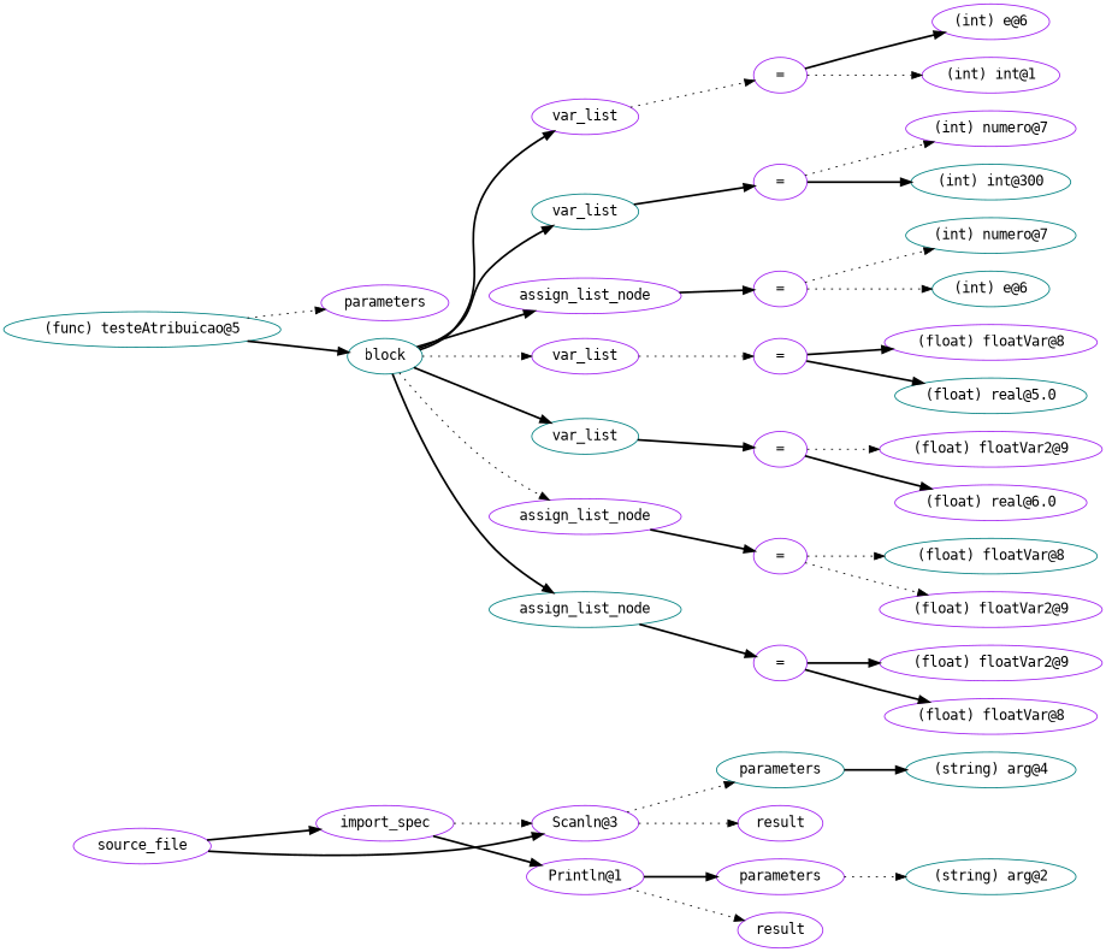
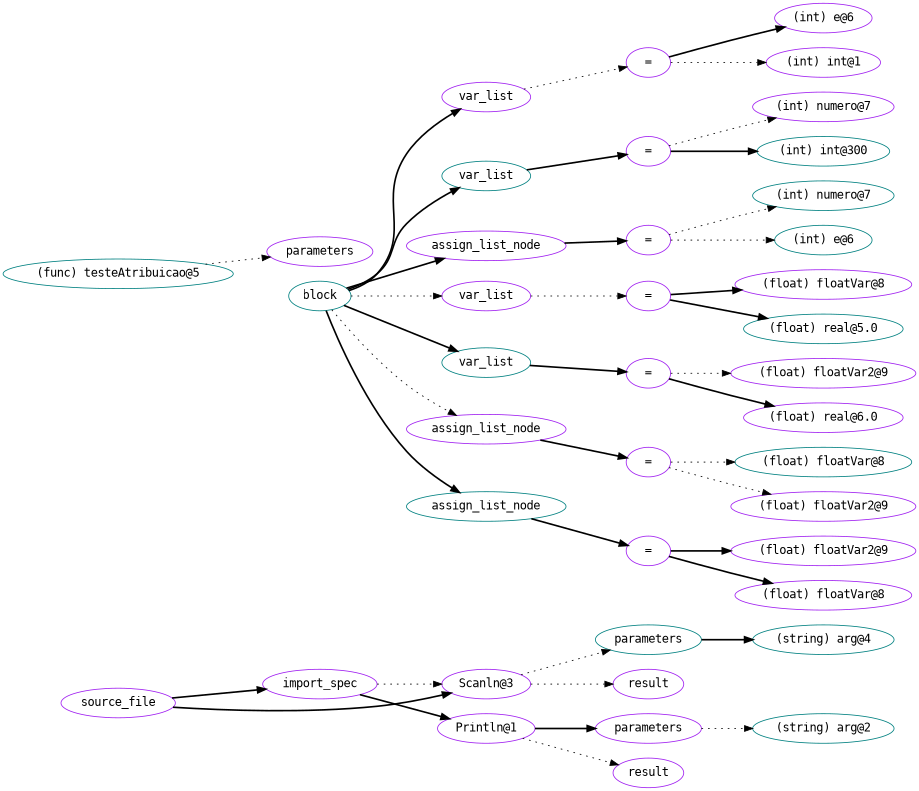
  digraph {
    fontname="DejaVu Sans Mono"
    ordering=out
    rankdir=LR
    node [color=purple fontname="DejaVu Sans Mono"]
    edge [fontname="DejaVu Sans Mono" style=bold]
    n1 [label=source_file]
    n2 [label=import_spec]
    n3 [label="Scanln@3"]
    n4 [label="Println@1"]
    n5 [color=teal label="(func) testeAtribuicao@5"]
    n6 [label=parameters]
    n7 [color=teal label=block]
    n8 [label=parameters]
    n9 [label=result]
    n10 [color=teal label=parameters]
    n11 [label=result]
    n12 [color=teal label="(string) arg@2"]
    n13 [color=teal label="(string) arg@4"]
    n14 [label=var_list]
    n15 [color=teal label=var_list]
    n16 [label=assign_list_node]
    n17 [label=var_list]
    n18 [color=teal label=var_list]
    n19 [label=assign_list_node]
    n20 [color=teal label=assign_list_node]
    n21 [label="="]
    n22 [label="="]
    n23 [label="="]
    n24 [label="="]
    n25 [label="="]
    n26 [label="="]
    n27 [label="="]
    n28 [label="(int) e@6"]
    n29 [label="(int) int@1"]
    n30 [label="(int) numero@7"]
    n31 [color=teal label="(int) int@300"]
    n32 [color=teal label="(int) numero@7"]
    n33 [color=teal label="(int) e@6"]
    n34 [label="(float) floatVar@8"]
    n35 [color=teal label="(float) real@5.0"]
    n36 [label="(float) floatVar2@9"]
    n37 [label="(float) real@6.0"]
    n38 [color=teal label="(float) floatVar@8"]
    n39 [label="(float) floatVar2@9"]
    n40 [label="(float) floatVar2@9"]
    n41 [label="(float) floatVar@8"]
    n1 -> n2
    n1 -> n3
    n2 -> n3 [style=dotted]
    n2 -> n4
    n3 -> n10 [style=dotted]
    n3 -> n11 [style=dotted]
    n4 -> n8
    n4 -> n9 [style=dotted]
    n5 -> n6 [style=dotted]
-   n5 -> n7
    n7 -> n14
    n7 -> n15
    n7 -> n16
    n7 -> n17 [style=dotted]
    n7 -> n18
    n7 -> n19 [style=dotted]
    n7 -> n20
    n8 -> n12 [style=dotted]
    n10 -> n13
    n14 -> n21 [style=dotted]
    n15 -> n22
    n16 -> n23
    n17 -> n24 [style=dotted]
    n18 -> n25
    n19 -> n26
    n20 -> n27
    n21 -> n28
    n21 -> n29 [style=dotted]
    n22 -> n30 [style=dotted]
    n22 -> n31
    n23 -> n32 [style=dotted]
    n23 -> n33 [style=dotted]
    n24 -> n34
    n24 -> n35
    n25 -> n36 [style=dotted]
    n25 -> n37
    n26 -> n38 [style=dotted]
    n26 -> n39 [style=dotted]
    n27 -> n40
    n27 -> n41
  }
